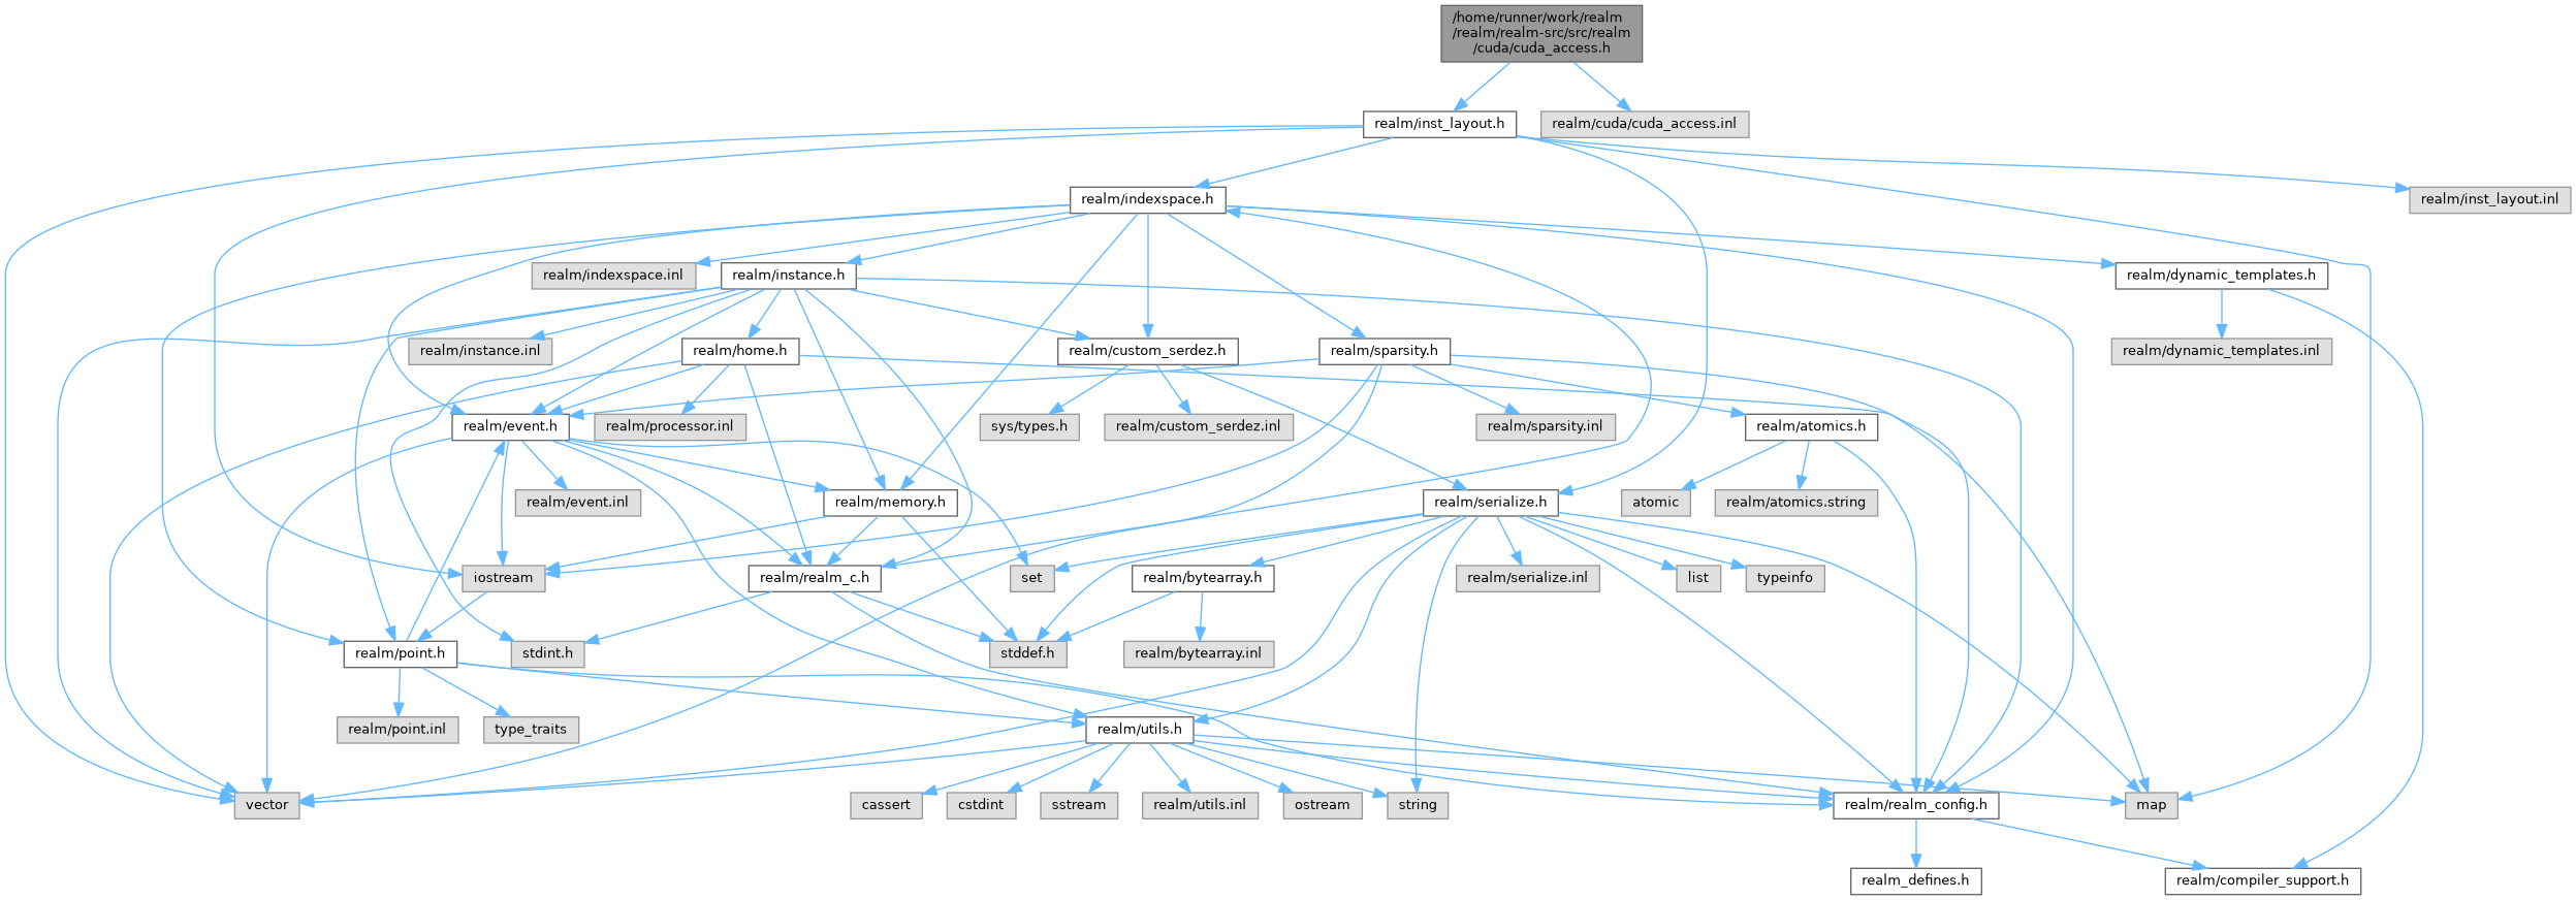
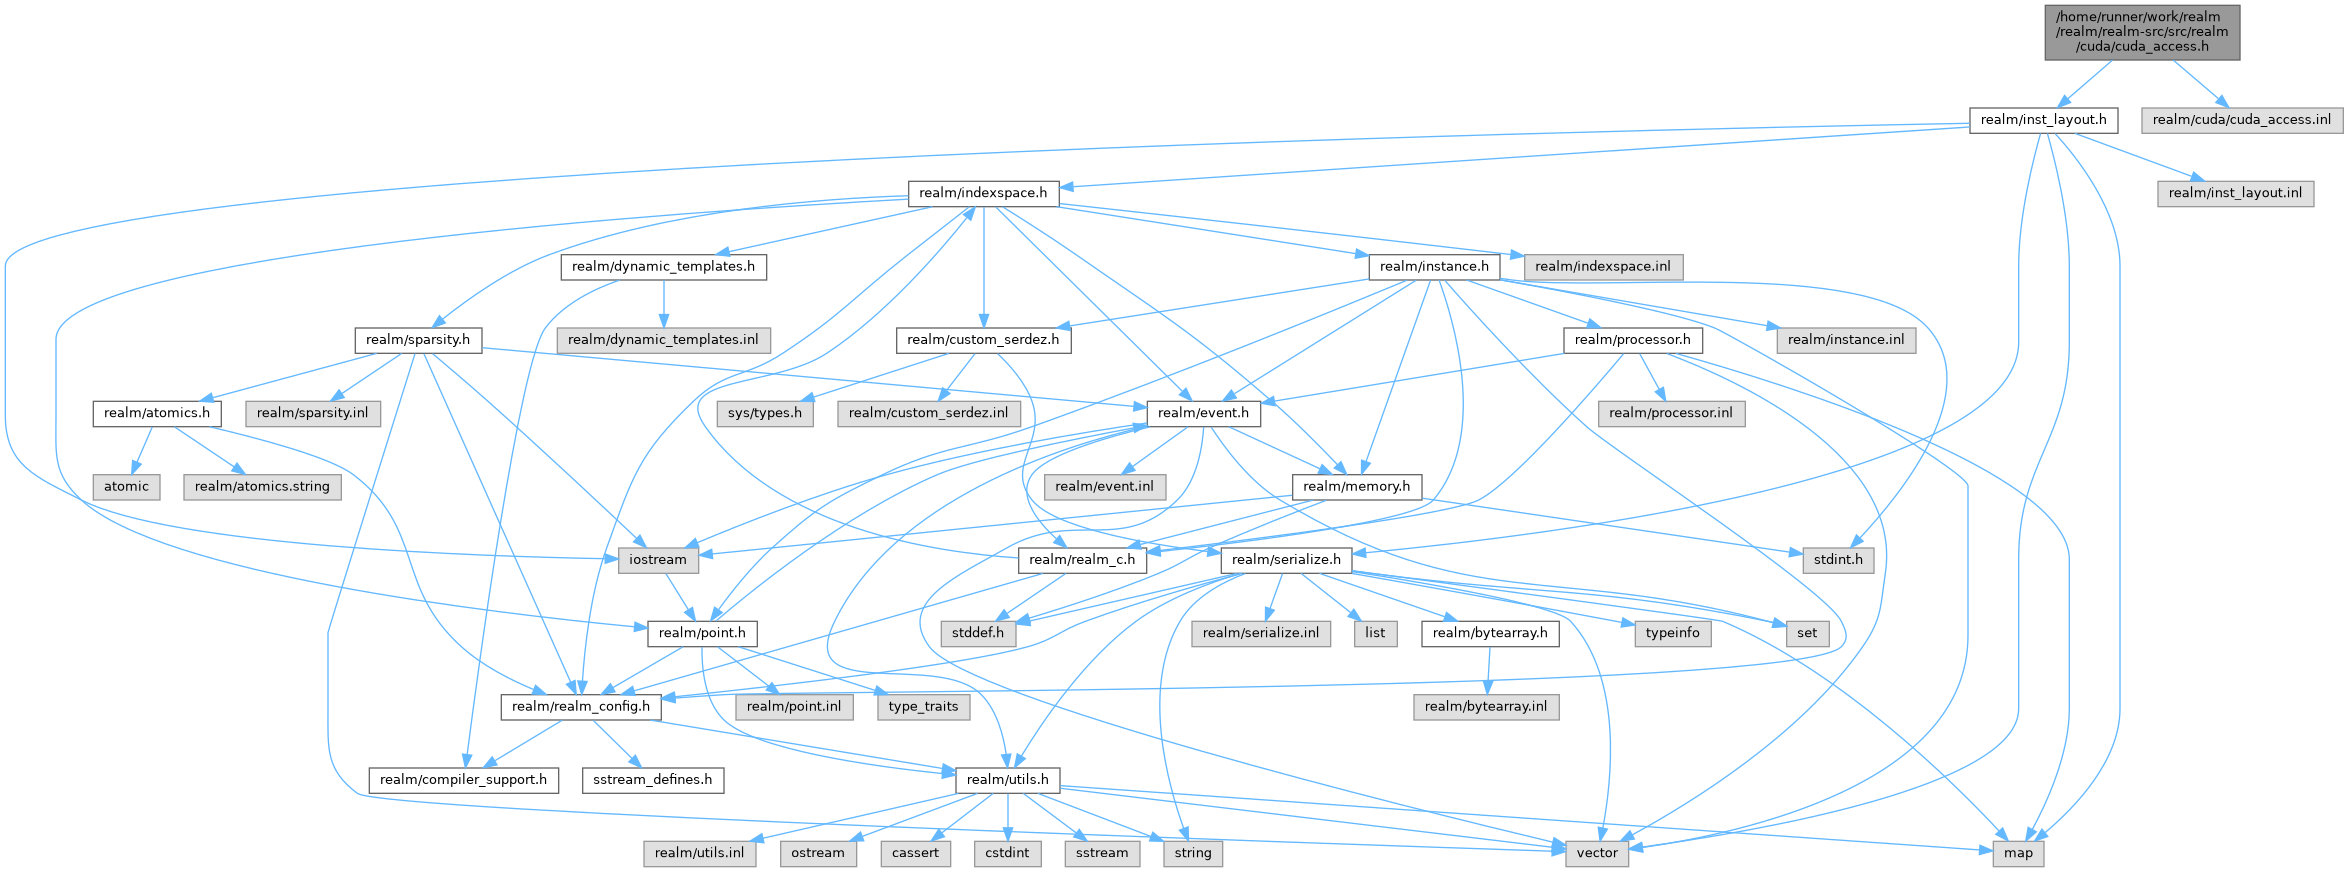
  digraph {
    node [color=grey60 fillcolor="#E0E0E0" fontname=Helvetica fontsize=10 shape=box style=filled]
    edge [color=steelblue1 fontname=Helvetica fontsize=10 labelfontname=Helvetica labelfontsize=10 style=solid]
    n1 [color=gray40 fillcolor=grey60 fontcolor=black height=0.2 label="/home/runner/work/realm\l/realm/realm-src/src/realm\l/cuda/cuda_access.h" width=0.4]
    n2 [color=grey40 fillcolor=white height=0.2 label="realm/inst_layout.h" width=0.4]
    n3 [height=0.2 label="realm/cuda/cuda_access.inl" width=0.4]
    n4 [color=grey40 fillcolor=white height=0.2 label="realm/indexspace.h" width=0.4]
    n5 [height=0.2 label=vector width=0.4]
    n6 [height=0.2 label=map width=0.4]
    n7 [height=0.2 label=iostream width=0.4]
    n8 [color=grey40 fillcolor=white height=0.2 label="realm/serialize.h" width=0.4]
    n9 [height=0.2 label="realm/inst_layout.inl" width=0.4]
    n10 [color=grey40 fillcolor=white height=0.2 label="realm/event.h" width=0.4]
    n11 [color=grey40 fillcolor=white height=0.2 label="realm/realm_config.h" width=0.4]
    n12 [color=grey40 fillcolor=white height=0.2 label="realm/memory.h" width=0.4]
    n13 [color=grey40 fillcolor=white height=0.2 label="realm/point.h" width=0.4]
    n14 [color=grey40 fillcolor=white height=0.2 label="realm/instance.h" width=0.4]
    n15 [color=grey40 fillcolor=white height=0.2 label="realm/custom_serdez.h" width=0.4]
    n16 [color=grey40 fillcolor=white height=0.2 label="realm/sparsity.h" width=0.4]
    n17 [color=grey40 fillcolor=white height=0.2 label="realm/dynamic_templates.h" width=0.4]
    n18 [height=0.2 label="realm/indexspace.inl" width=0.4]
    n19 [color=grey40 fillcolor=white height=0.2 label="realm/utils.h" width=0.4]
    n20 [height=0.2 label=set width=0.4]
    n21 [height=0.2 label="stddef.h" width=0.4]
    n22 [height=0.2 label=string width=0.4]
    n23 [color=grey40 fillcolor=white height=0.2 label="realm/bytearray.h" width=0.4]
    n24 [height=0.2 label=list width=0.4]
    n25 [height=0.2 label=typeinfo width=0.4]
    n26 [height=0.2 label="realm/serialize.inl" width=0.4]
    n27 [color=grey40 fillcolor=white height=0.2 label="realm/realm_c.h" width=0.4]
    n28 [height=0.2 label="realm/event.inl" width=0.4]
    n29 [height=0.2 label="stdint.h" width=0.4]
-   n30 [color=grey40 fillcolor=white height=0.2 label="realm_defines.h" width=0.4]
+   n30 [color=grey40 fillcolor=white height=0.2 label="sstream_defines.h" width=0.4]
    n31 [color=grey40 fillcolor=white height=0.2 label="realm/compiler_support.h" width=0.4]
    n32 [height=0.2 label=type_traits width=0.4]
    n33 [height=0.2 label="realm/point.inl" width=0.4]
-   n34 [color=grey40 fillcolor=white height=0.2 label="realm/home.h" width=0.4]
+   n34 [color=grey40 fillcolor=white height=0.2 label="realm/processor.h" width=0.4]
    n35 [height=0.2 label="realm/instance.inl" width=0.4]
    n36 [height=0.2 label="sys/types.h" width=0.4]
    n37 [height=0.2 label="realm/custom_serdez.inl" width=0.4]
    n38 [color=grey40 fillcolor=white height=0.2 label="realm/atomics.h" width=0.4]
    n39 [height=0.2 label="realm/sparsity.inl" width=0.4]
    n40 [height=0.2 label="realm/dynamic_templates.inl" width=0.4]
    n41 [height=0.2 label=ostream width=0.4]
    n42 [height=0.2 label=cassert width=0.4]
    n43 [height=0.2 label=cstdint width=0.4]
    n44 [height=0.2 label=sstream width=0.4]
    n45 [height=0.2 label="realm/utils.inl" width=0.4]
    n46 [height=0.2 label="realm/processor.inl" width=0.4]
    n47 [height=0.2 label="realm/bytearray.inl" width=0.4]
    n48 [height=0.2 label=atomic width=0.4]
    n49 [height=0.2 label="realm/atomics.string" width=0.4]
    n1 -> n2
    n1 -> n3
    n2 -> n4
    n2 -> n5
    n2 -> n6
    n2 -> n7
    n2 -> n8
    n2 -> n9
    n4 -> n10
    n4 -> n11
    n4 -> n12
    n4 -> n13
    n4 -> n14
    n4 -> n15
    n4 -> n16
    n4 -> n17
    n4 -> n18
    n7 -> n13
    n8 -> n5
    n8 -> n6
    n8 -> n11
    n8 -> n19
    n8 -> n20
    n8 -> n21
    n8 -> n22
    n8 -> n23
    n8 -> n24
    n8 -> n25
    n8 -> n26
    n10 -> n5
    n10 -> n7
    n10 -> n12
    n10 -> n19
    n10 -> n20
    n10 -> n27
    n10 -> n28
    n11 -> n30
    n11 -> n31
    n12 -> n7
    n12 -> n21
    n12 -> n27
    n13 -> n10
    n13 -> n11
    n13 -> n19
    n13 -> n32
    n13 -> n33
    n14 -> n5
    n14 -> n10
    n14 -> n11
    n14 -> n12
    n14 -> n13
    n14 -> n15
    n14 -> n27
    n14 -> n29
    n14 -> n34
    n14 -> n35
    n15 -> n8
    n15 -> n36
    n15 -> n37
    n16 -> n5
    n16 -> n7
    n16 -> n10
    n16 -> n11
    n16 -> n38
    n16 -> n39
    n17 -> n31
    n17 -> n40
    n19 -> n5
    n19 -> n6
-   n19 -> n11
+   n11 -> n19
    n19 -> n22
    n19 -> n41
    n19 -> n42
    n19 -> n43
    n19 -> n44
    n19 -> n45
-   n23 -> n21
    n23 -> n47
    n27 -> n4
    n27 -> n11
    n27 -> n21
-   n27 -> n29
+   n12 -> n29
    n34 -> n5
    n34 -> n6
    n34 -> n10
    n34 -> n27
    n34 -> n46
    n38 -> n11
    n38 -> n48
    n38 -> n49
  }
